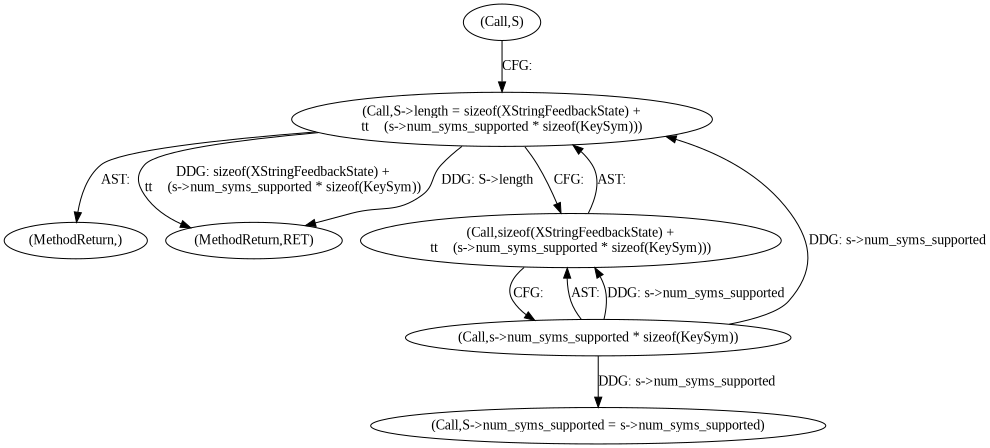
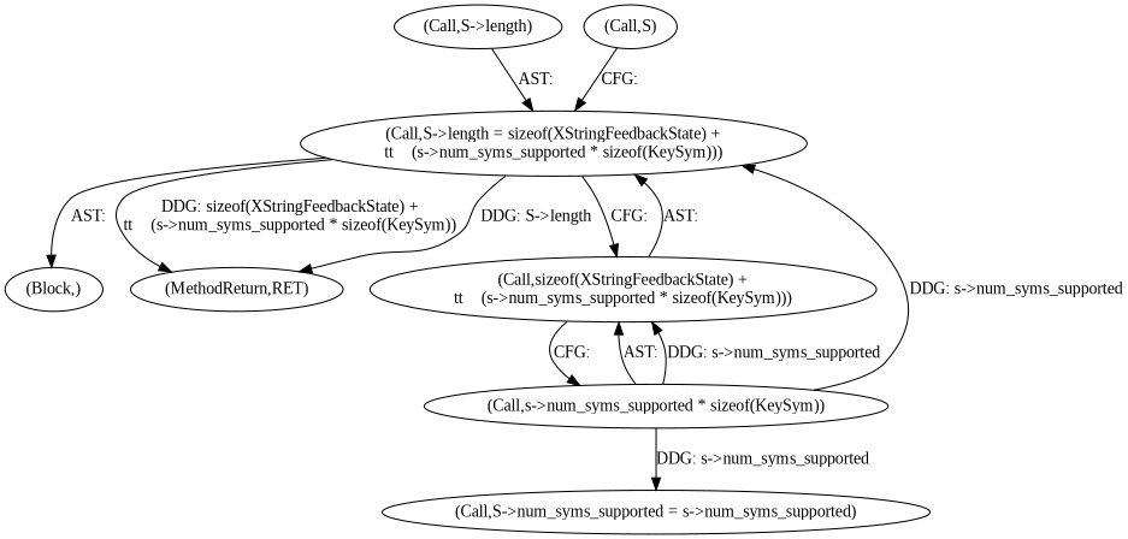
  digraph {
    fontname="Liberation Serif"
    node [fontname="Liberation Serif"]
    edge [fontname="Liberation Serif"]
    n1 [label="(Call,S->length = sizeof(XStringFeedbackState) +\n\t\t    (s->num_syms_supported * sizeof(KeySym)))"]
-   n2 [label="(MethodReturn,)"]
+   n2 [label="(Block,)"]
    n3 [label="(MethodReturn,RET)"]
    n4 [label="(Call,sizeof(XStringFeedbackState) +\n\t\t    (s->num_syms_supported * sizeof(KeySym)))"]
    n5 [label="(Call,s->num_syms_supported * sizeof(KeySym))"]
    n6 [label="(Call,S->num_syms_supported = s->num_syms_supported)"]
+   n7 [label="(Call,S->length)"]
    n8 [label="(Call,S)"]
    n1 -> n2 [label="AST: "]
    n1 -> n3 [label="DDG: sizeof(XStringFeedbackState) +\n\t\t    (s->num_syms_supported * sizeof(KeySym))"]
    n1 -> n3 [label="DDG: S->length"]
    n1 -> n4 [label="CFG: "]
    n4 -> n1 [label="AST: "]
    n4 -> n5 [label="CFG: "]
    n5 -> n1 [label="DDG: s->num_syms_supported"]
    n5 -> n4 [label="AST: "]
    n5 -> n4 [label="DDG: s->num_syms_supported"]
    n5 -> n6 [label="DDG: s->num_syms_supported"]
+   n7 -> n1 [label="AST: "]
    n8 -> n1 [label="CFG: "]
  }
